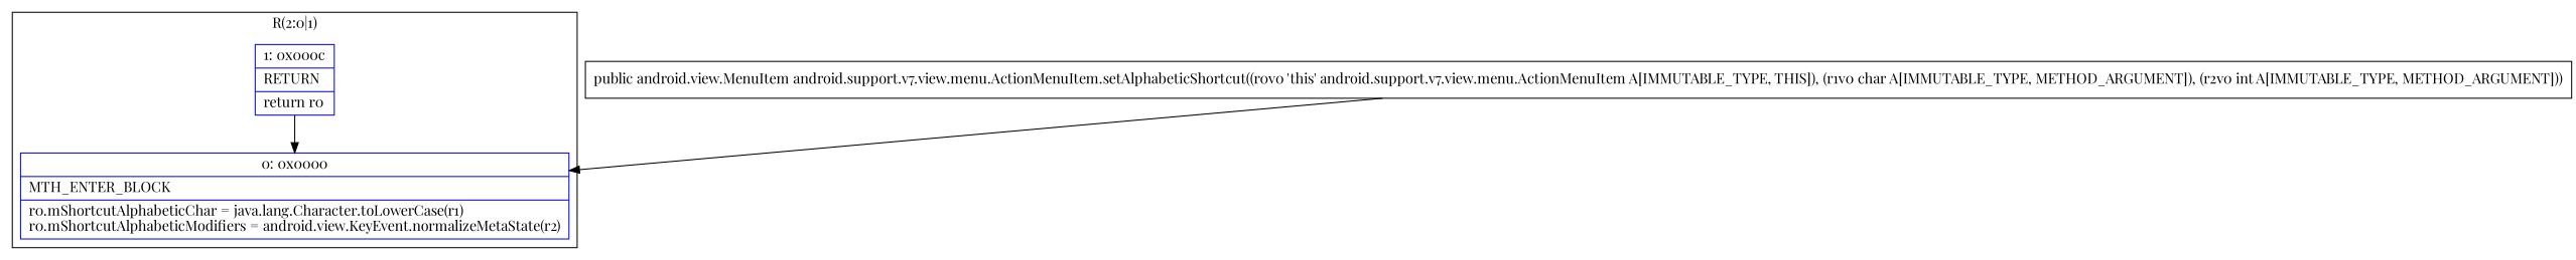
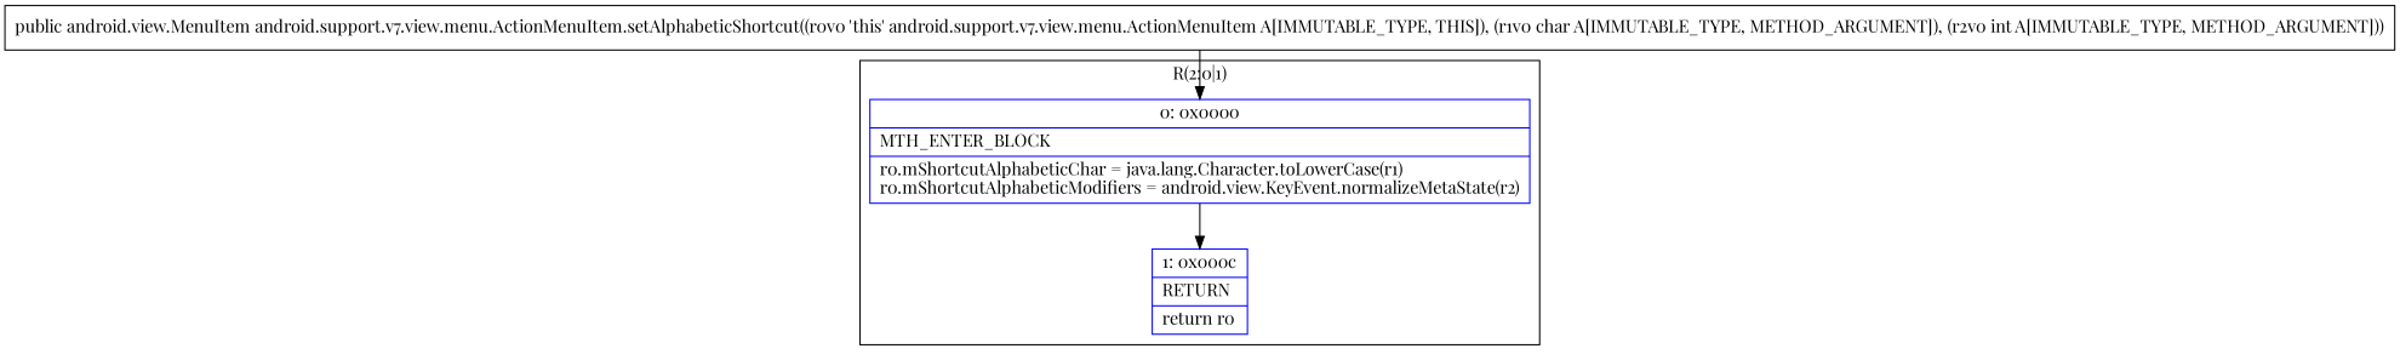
  digraph {
    fontname="Playfair Display"
    node [color=blue shape=record fontname="Playfair Display"]
    edge [fontname="Playfair Display"]
    n1 [label="{0\:\ 0x0000|MTH_ENTER_BLOCK\l|r0.mShortcutAlphabeticChar = java.lang.Character.toLowerCase(r1)\lr0.mShortcutAlphabeticModifiers = android.view.KeyEvent.normalizeMetaState(r2)\l}"]
    n2 [label="{1\:\ 0x000c|RETURN\l|return r0\l}"]
    n3 [label="{public android.view.MenuItem android.support.v7.view.menu.ActionMenuItem.setAlphabeticShortcut((r0v0 'this' android.support.v7.view.menu.ActionMenuItem A[IMMUTABLE_TYPE, THIS]), (r1v0 char A[IMMUTABLE_TYPE, METHOD_ARGUMENT]), (r2v0 int A[IMMUTABLE_TYPE, METHOD_ARGUMENT])) }" color=""]
    subgraph cluster_1 {
      label="R(2:0|1)"
      n1
      n2
    }
-   n2 -> n1
+   n1 -> n2
    n3 -> n1
  }
